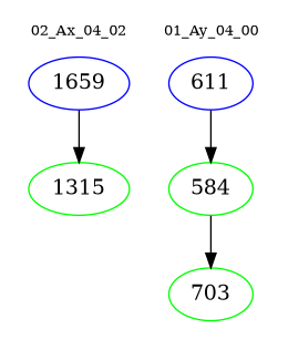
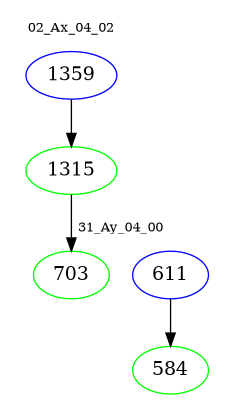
  digraph {
    node [color=green]
    edge [color=black]
-   n1 [color=blue label=1659]
+   n1 [color=blue label=1359]
    n2 [label=1315]
    n3 [color=blue label=611]
    n4 [label=584]
    n5 [label=703]
    subgraph cluster_1 {
      color=white
      fontsize=10
      label="02_Ax_04_02"
      n1
      n2
    }
    subgraph cluster_2 {
      color=white
      fontsize=10
-     label="01_Ay_04_00"
+     label="31_Ay_04_00"
      n3
      n4
      n5
    }
    n1 -> n2
    n3 -> n4
-   n4 -> n5
+   n2 -> n5
  }
